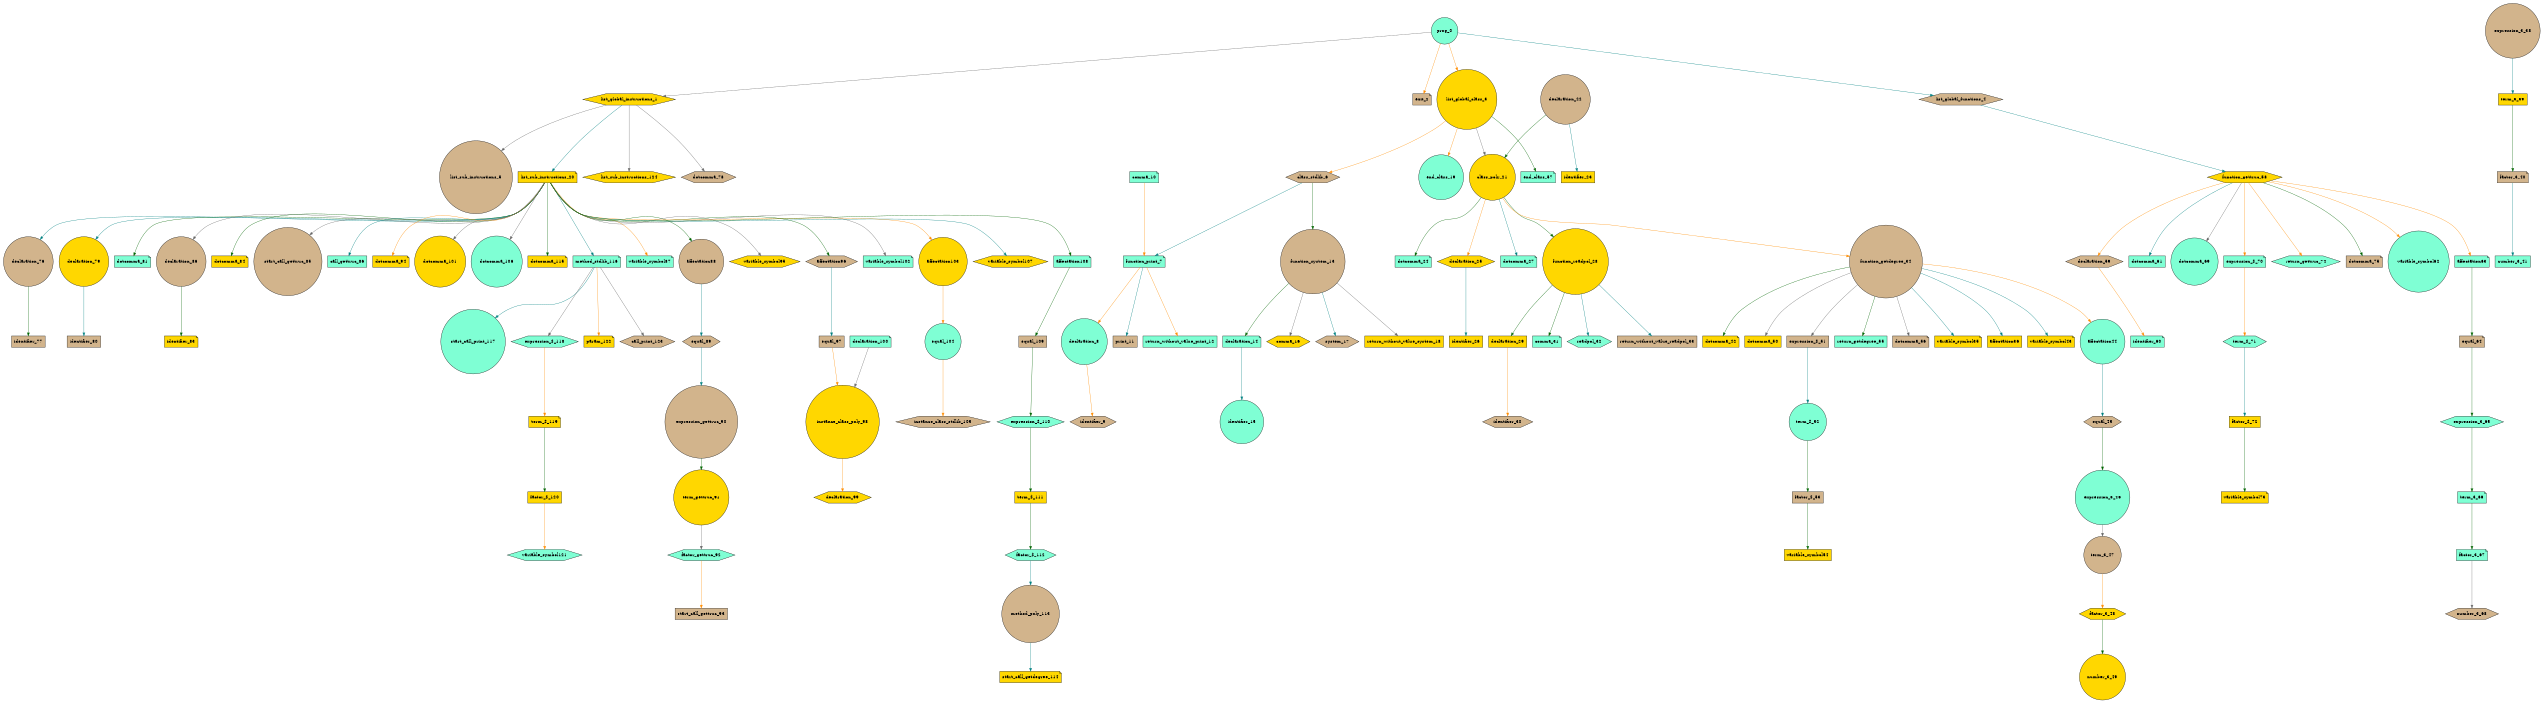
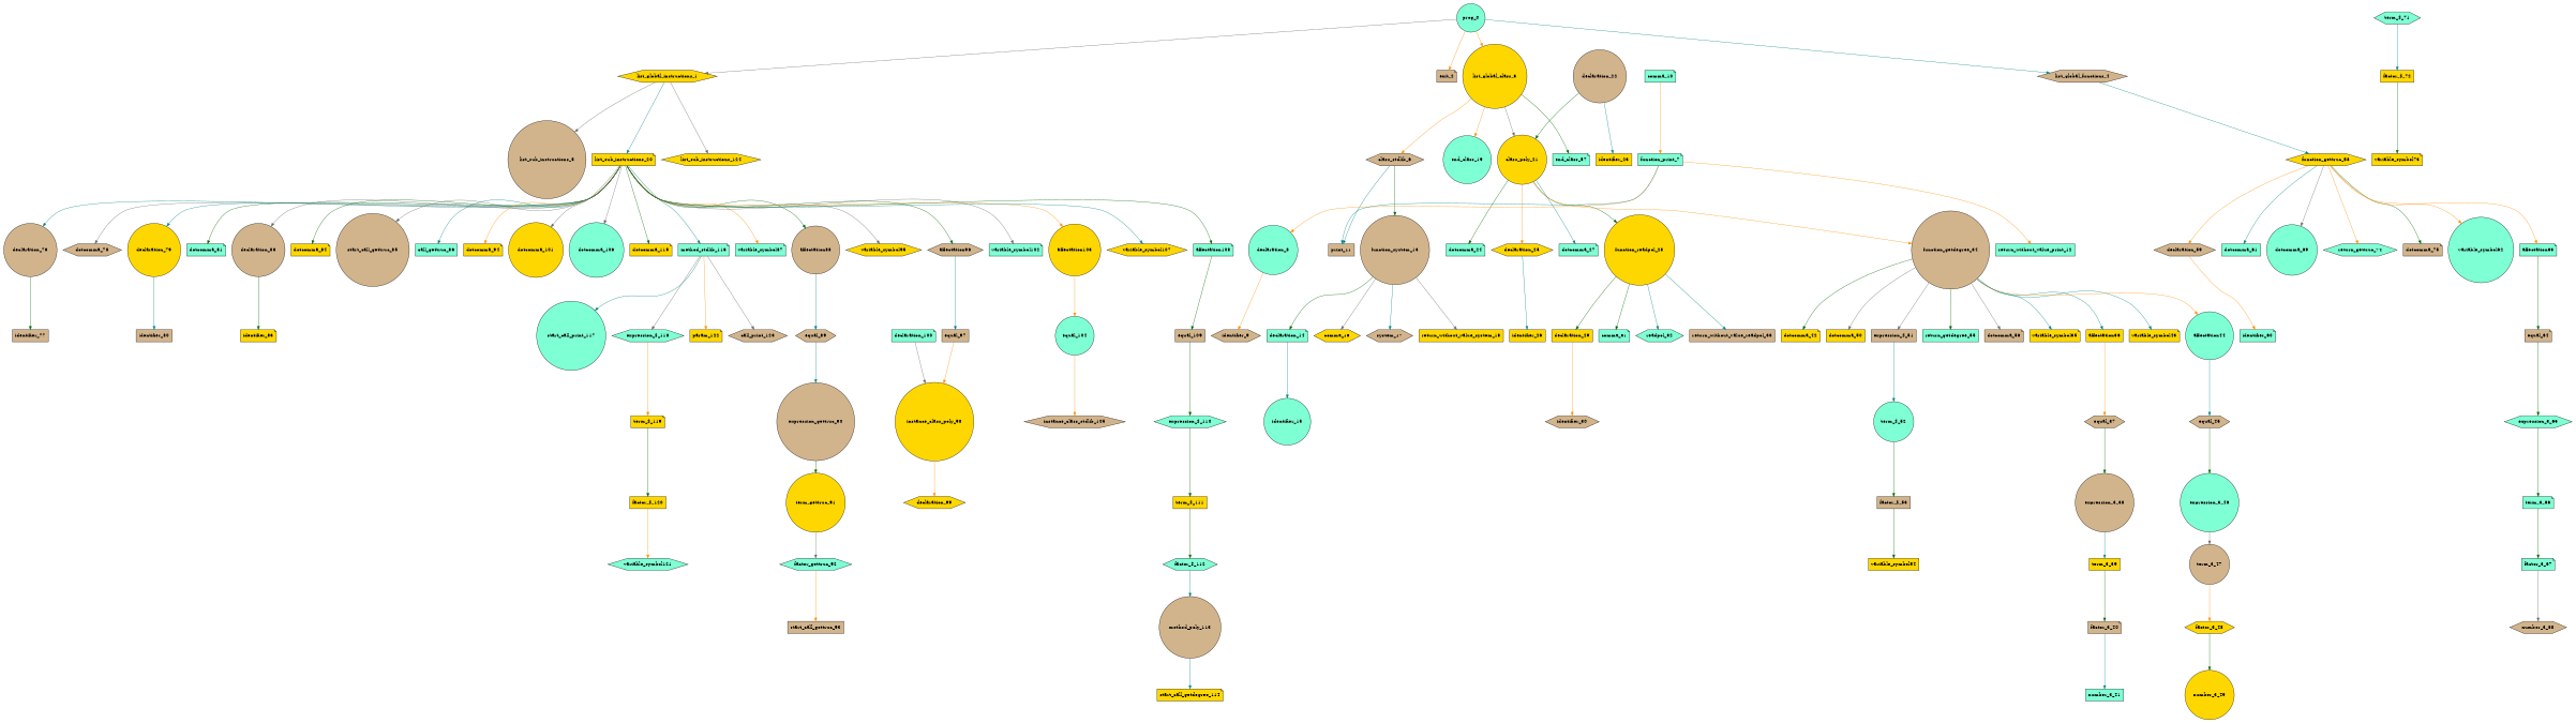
  digraph {
    ordering=out
    node [fillcolor=aquamarine shape=note style=filled]
    edge [color=darkgreen]
    n1 [label=prog_0 shape=circle]
    n2 [fillcolor=gold label=list_global_instructions_1 shape=hexagon]
    n3 [fillcolor=tan label=exit_2]
    n4 [fillcolor=gold label=list_global_class_3 shape=circle]
    n5 [fillcolor=tan label=list_global_functions_4 shape=hexagon]
    n6 [fillcolor=tan label=list_sub_instructions_5 shape=circle]
    n7 [fillcolor=gold label=list_sub_instructions_20]
    n8 [fillcolor=gold label=list_sub_instructions_124 shape=hexagon]
    n9 [fillcolor=tan label=class_stdlib_6 shape=hexagon]
    n10 [label=end_class_19 shape=circle]
    n11 [fillcolor=gold label=class_poly_21 shape=circle]
    n12 [label=end_class_57]
    n13 [fillcolor=gold label=function_gettruc_58 shape=hexagon]
    n14 [fillcolor=tan label=declaration_76 shape=circle]
    n15 [fillcolor=tan label=dotcomma_78 shape=hexagon]
    n16 [fillcolor=gold label=declaration_79 shape=circle]
    n17 [label=dotcomma_81]
    n18 [fillcolor=tan label=declaration_86 shape=circle]
    n19 [fillcolor=gold label=dotcomma_84]
    n20 [fillcolor=tan label=start_call_gettruc_85 shape=circle]
    n21 [label=call_gettruc_86 shape=box]
    n22 [fillcolor=gold label=dotcomma_94]
    n23 [fillcolor=gold label=dotcomma_101 shape=circle]
    n24 [label=dotcomma_106 shape=circle]
    n25 [fillcolor=gold label=dotcomma_115]
    n26 [label=method_stdlib_116]
    variable_symbol87
    affectation88 [fillcolor=tan shape=circle]
    variable_symbol95 [fillcolor=gold shape=hexagon]
    affectation96 [fillcolor=tan shape=hexagon]
    variable_symbol102
    affectation103 [fillcolor=gold shape=circle]
    variable_symbol107 [fillcolor=gold shape=hexagon]
    affectation108
    n35 [label=function_print_7]
    n36 [fillcolor=tan label=function_system_13 shape=circle]
    n37 [label=dotcomma_24]
    n38 [fillcolor=gold label=declaration_25 shape=hexagon]
    n39 [label=dotcomma_27]
    n40 [fillcolor=gold label=function_readpol_28 shape=circle]
    n41 [fillcolor=tan label=function_getdegree_34 shape=circle]
    n42 [fillcolor=tan label=declaration_59 shape=hexagon]
    n43 [label=dotcomma_61 shape=box]
    n44 [label=dotcomma_69 shape=circle]
-   n45 [label="expression_$_70"]
    n46 [label=return_gettruc_74 shape=hexagon]
    n47 [fillcolor=tan label=dotcomma_75]
    variable_symbol62 [shape=circle]
    affectation63
    n50 [label=declaration_8 shape=circle]
    n51 [fillcolor=tan label=print_11 shape=box]
    n52 [label=return_without_value_print_12 shape=box]
    n53 [label=declaration_14]
    n54 [fillcolor=gold label=comma_16 shape=hexagon]
    n55 [fillcolor=tan label=system_17 shape=hexagon]
    n56 [fillcolor=gold label=return_without_value_system_18 shape=box]
    n57 [fillcolor=tan label=identifier_9 shape=hexagon]
    n58 [label=comma_10]
    n59 [label=identifier_15 shape=circle]
    n60 [fillcolor=tan label=identifier_77 shape=box]
    n61 [fillcolor=tan label=identifier_80 shape=box]
    n62 [fillcolor=gold label=identifier_83]
    n63 [label=start_call_print_117 shape=circle]
    n64 [label="expression_$_118" shape=hexagon]
    n65 [fillcolor=gold label=param_122]
    n66 [fillcolor=tan label=call_print_123 shape=hexagon]
    n67 [fillcolor=tan label=equal_89 shape=hexagon]
    n68 [fillcolor=tan label=equal_97 shape=box]
    n69 [label=equal_104 shape=circle]
    n70 [fillcolor=tan label=equal_109 shape=box]
    n71 [fillcolor=tan label=declaration_22 shape=circle]
    n72 [fillcolor=gold label=identifier_23 shape=box]
    n73 [fillcolor=gold label=identifier_26 shape=box]
    n74 [fillcolor=gold label=declaration_29 shape=box]
    n75 [label=comma_31]
    n76 [label=readpol_32 shape=hexagon]
    n77 [fillcolor=tan label=return_without_value_readpol_33 shape=box]
    n78 [fillcolor=gold label=dotcomma_42]
    n79 [fillcolor=gold label=dotcomma_50 shape=box]
    n80 [fillcolor=tan label="expression_$_51" shape=box]
    n81 [label=return_getdegree_55 shape=box]
    n82 [fillcolor=tan label=dotcomma_56]
    variable_symbol35 [fillcolor=gold]
    affectation36 [fillcolor=gold shape=box]
    variable_symbol43 [fillcolor=gold]
    affectation44 [shape=circle]
    n87 [fillcolor=tan label=identifier_30 shape=hexagon]
    n88 [label="term_$_52" shape=circle]
+   n89 [fillcolor=tan label=equal_37 shape=hexagon]
    n90 [fillcolor=tan label=equal_45 shape=hexagon]
    n91 [fillcolor=tan label=expression_3_38 shape=circle]
    n92 [fillcolor=gold label=term_3_39 shape=box]
    n93 [fillcolor=tan label=factor_3_40]
    n94 [label=number_3_41 shape=box]
    n95 [label=expression_3_46 shape=circle]
    n96 [fillcolor=tan label=term_3_47 shape=circle]
    n97 [fillcolor=gold label=factor_3_48 shape=hexagon]
    n98 [fillcolor=gold label=number_3_49 shape=circle]
    n99 [fillcolor=tan label="factor_$_53" shape=box]
    variable_symbol54 [fillcolor=gold shape=box]
    n101 [label=identifier_60]
    n102 [label="term_$_71" shape=hexagon]
    n103 [fillcolor=tan label=equal_64]
    n104 [label=expression_3_65 shape=hexagon]
    n105 [label=term_3_66]
    n106 [label=factor_3_67]
    n107 [fillcolor=tan label=number_3_68 shape=hexagon]
    n108 [fillcolor=gold label="factor_$_72" shape=box]
    variable_symbol73 [fillcolor=gold]
    n110 [fillcolor=tan label=expression_gettruc_90 shape=circle]
    n111 [fillcolor=gold label=term_gettruc_91 shape=circle]
    n112 [label=factor_gettruc_92 shape=hexagon]
    n113 [fillcolor=tan label=start_call_gettruc_93 shape=box]
    n114 [fillcolor=gold label=instance_class_poly_98 shape=circle]
    n115 [fillcolor=gold label=declaration_99 shape=hexagon]
    n116 [label=declaration_100]
    n117 [fillcolor=tan label=instance_class_stdlib_105 shape=hexagon]
    n118 [label="expression_$_110" shape=hexagon]
    n119 [fillcolor=gold label="term_$_111" shape=box]
    n120 [label="factor_$_112" shape=hexagon]
    n121 [fillcolor=tan label=method_poly_113 shape=circle]
    n122 [fillcolor=gold label=start_call_getdegree_114]
    n123 [fillcolor=gold label="term_$_119"]
    n124 [fillcolor=gold label="factor_$_120" shape=box]
    variable_symbol121 [shape=hexagon]
    n1 -> n2 [color=gray40]
    n1 -> n3 [color=darkorange]
    n1 -> n4 [color=darkorange]
    n1 -> n5 [color=teal]
    n2 -> n6 [color=gray40]
    n2 -> n7 [color=teal]
    n2 -> n8 [color=gray40]
    n4 -> n9 [color=darkorange]
    n4 -> n10 [color=darkorange]
    n4 -> n11 [color=gray40]
    n4 -> n12
    n5 -> n13 [color=teal]
    n7 -> n14 [color=teal]
-   n2 -> n15 [color=gray40]
+   n7 -> n15 [color=gray40]
    n7 -> n16 [color=teal]
    n7 -> n17
    n7 -> n18 [color=gray40]
    n7 -> n19
    n7 -> n20 [color=gray40]
    n7 -> n21 [color=teal]
    n7 -> n22 [color=darkorange]
    n7 -> n23 [color=gray40]
    n7 -> n24 [color=gray40]
    n7 -> n25
    n7 -> n26 [color=teal]
    n7 -> variable_symbol87 [color=darkorange]
    n7 -> affectation88
    n7 -> variable_symbol95 [color=gray40]
    n7 -> affectation96
    n7 -> variable_symbol102 [color=gray40]
    n7 -> affectation103 [color=darkorange]
    n7 -> variable_symbol107 [color=teal]
    n7 -> affectation108
-   n9 -> n35 [color=teal]
+   n9 -> n51 [color=teal]
    n9 -> n36
    n11 -> n37
    n11 -> n38 [color=darkorange]
    n11 -> n39 [color=teal]
    n11 -> n40
    n11 -> n41 [color=darkorange]
    n13 -> n42 [color=darkorange]
    n13 -> n43 [color=teal]
    n13 -> n44 [color=gray40]
-   n13 -> n45 [color=darkorange]
    n13 -> n46 [color=darkorange]
    n13 -> n47
    n13 -> variable_symbol62 [color=darkorange]
    n13 -> affectation63 [color=darkorange]
    n14 -> n60
    n16 -> n61 [color=teal]
    n18 -> n62
    n26 -> n63 [color=teal]
    n26 -> n64 [color=gray40]
    n26 -> n65 [color=darkorange]
    n26 -> n66 [color=gray40]
    affectation88 -> n67 [color=teal]
    affectation96 -> n68 [color=teal]
    affectation103 -> n69 [color=darkorange]
    affectation108 -> n70
    n35 -> n50 [color=darkorange]
    n35 -> n51 [color=teal]
    n35 -> n52 [color=darkorange]
    n36 -> n53
    n36 -> n54 [color=gray40]
    n36 -> n55 [color=teal]
    n36 -> n56 [color=gray40]
    n38 -> n73 [color=teal]
    n40 -> n74
    n40 -> n75
    n40 -> n76 [color=teal]
    n40 -> n77 [color=teal]
    n41 -> n78
    n41 -> n79 [color=gray40]
    n41 -> n80 [color=gray40]
    n41 -> n81
    n41 -> n82 [color=gray40]
    n41 -> variable_symbol35 [color=teal]
    n41 -> affectation36 [color=teal]
    n41 -> variable_symbol43 [color=teal]
    n41 -> affectation44 [color=darkorange]
    n42 -> n101 [color=darkorange]
-   n45 -> n102 [color=darkorange]
    affectation63 -> n103
    n50 -> n57 [color=darkorange]
    n53 -> n59 [color=teal]
    n58 -> n35 [color=darkorange]
    n64 -> n123 [color=darkorange]
    n67 -> n110 [color=teal]
    n68 -> n114 [color=darkorange]
    n69 -> n117 [color=darkorange]
    n70 -> n118
    n71 -> n11
    n71 -> n72 [color=teal]
    n74 -> n87 [color=darkorange]
    n80 -> n88 [color=teal]
+   affectation36 -> n89 [color=darkorange]
    affectation44 -> n90 [color=teal]
    n88 -> n99
+   n89 -> n91
    n90 -> n95
    n91 -> n92 [color=teal]
    n92 -> n93
    n93 -> n94 [color=teal]
    n95 -> n96 [color=gray40]
    n96 -> n97 [color=darkorange]
    n97 -> n98
    n99 -> variable_symbol54
    n102 -> n108 [color=teal]
    n103 -> n104
    n104 -> n105
    n105 -> n106
    n106 -> n107 [color=gray40]
    n108 -> variable_symbol73
    n110 -> n111
    n111 -> n112 [color=gray40]
    n112 -> n113 [color=darkorange]
    n114 -> n115 [color=darkorange]
    n116 -> n114 [color=gray40]
    n118 -> n119
    n119 -> n120
    n120 -> n121 [color=teal]
    n121 -> n122 [color=teal]
    n123 -> n124
    n124 -> variable_symbol121 [color=darkorange]
  }
